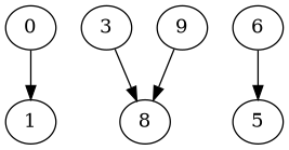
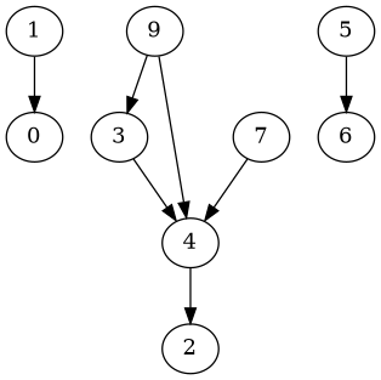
  digraph {
    splines=true
    node [shape=ellipse]
    n1 [height=0.3 label=0 width=0.3]
    n2 [height=0.3 label=1 width=0.3]
+   n3 [height=0.3 label=2 width=0.3]
    n4 [height=0.3 label=3 width=0.3]
-   n5 [height=0.3 label=8 width=0.3]
+   n5 [height=0.3 label=4 width=0.3]
    n6 [height=0.3 label=5 width=0.3]
    n7 [height=0.3 label=6 width=0.3]
+   n8 [height=0.3 label=7 width=0.3]
    n9 [height=0.3 label=9 width=0.3]
-   n1 -> n2
+   n2 -> n1
    n4 -> n5
-   n7 -> n6
+   n5 -> n3
+   n6 -> n7
+   n8 -> n5
+   n9 -> n4
    n9 -> n5
  }
